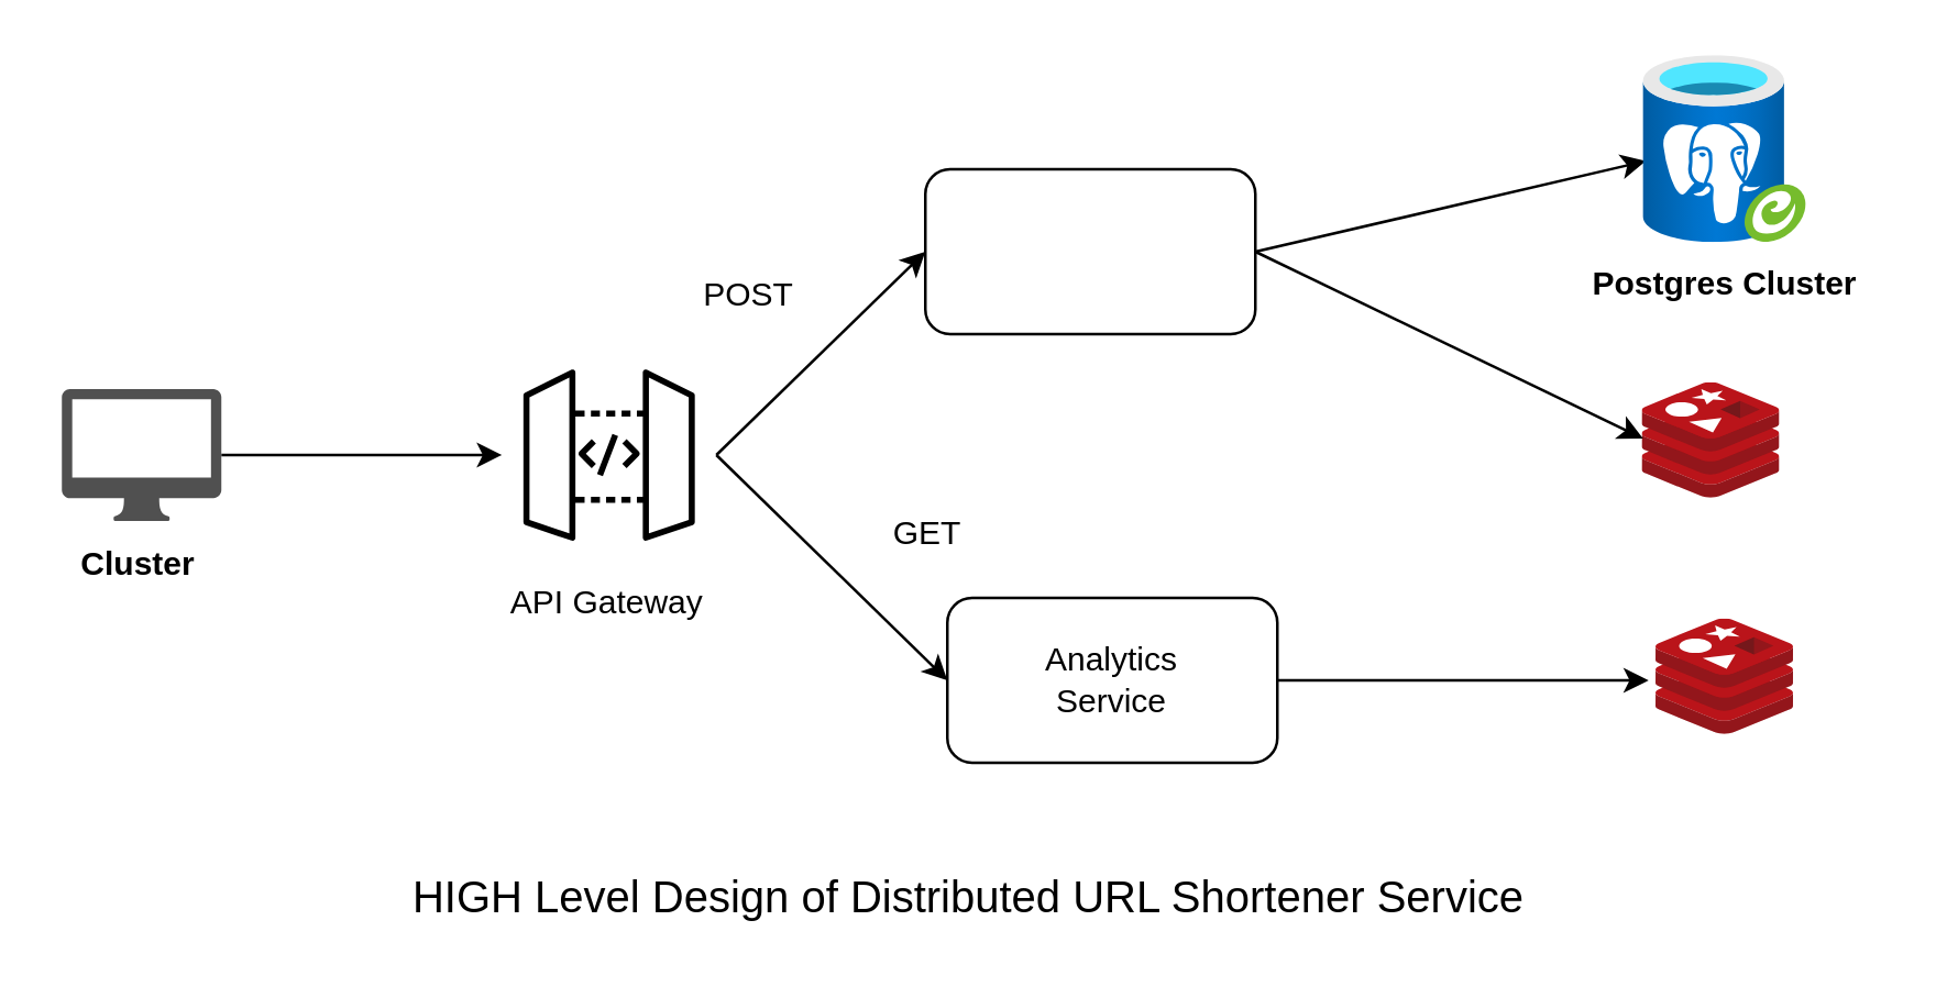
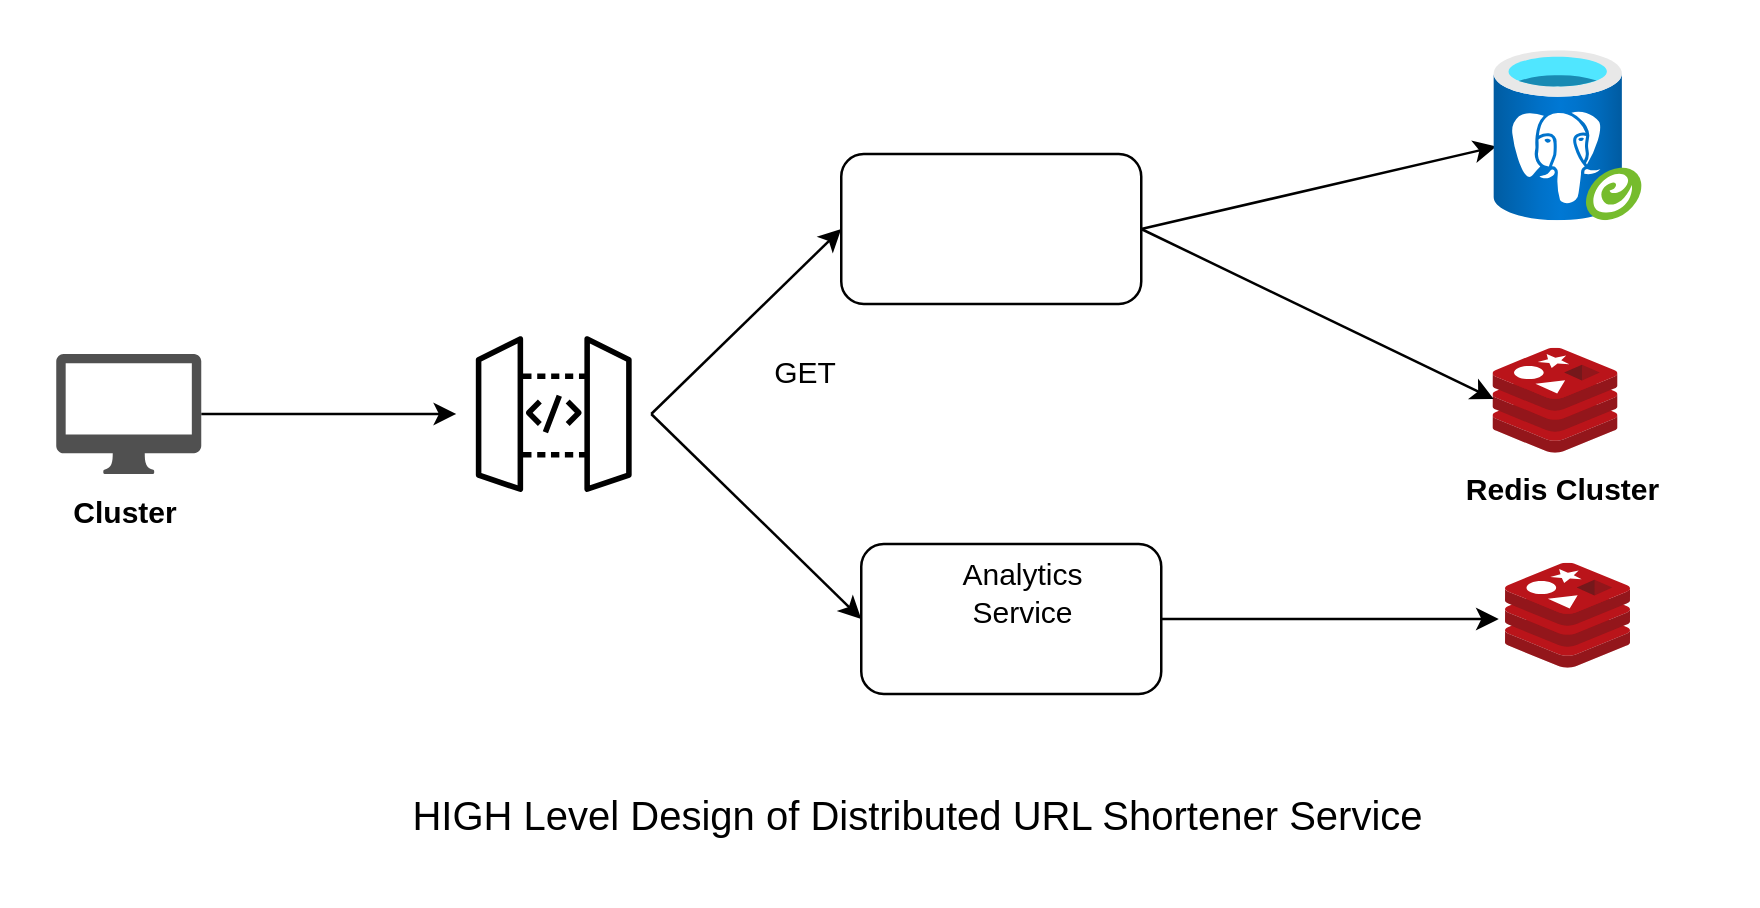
  <mxCell id="0" />
  <mxCell id="1" parent="0" />
  <mxCell id="2" value="" style="sketch=0;points=[[0,0,0],[0.25,0,0],[0.5,0,0],[0.75,0,0],[1,0,0],[0,1,0],[0.25,1,0],[0.5,1,0],[0.75,1,0],[1,1,0],[0,0.25,0],[0,0.5,0],[0,0.75,0],[1,0.25,0],[1,0.5,0],[1,0.75,0]];outlineConnect=0;dashed=0;verticalLabelPosition=bottom;verticalAlign=top;align=center;html=1;fontSize=12;fontStyle=0;aspect=fixed;shape=mxgraph.aws4.resourceIcon;resIcon=mxgraph.aws4.api_gateway;" parent="1" vertex="1"><mxGeometry x="182" y="126" width="78" height="78" as="geometry" /></mxCell>
  <mxCell id="3" value="" style="endArrow=classic;html=1;rounded=0;entryX=0;entryY=0.5;entryDx=0;entryDy=0;entryPerimeter=0;" edge="1" parent="1" source="16" target="2"><mxGeometry width="50" height="50" relative="1" as="geometry"><mxPoint x="372" y="171" as="sourcePoint" /><mxPoint x="422" y="121" as="targetPoint" /></mxGeometry></mxCell>
  <mxCell id="4" value="" style="endArrow=classic;html=1;rounded=0;exitX=1;exitY=0.5;exitDx=0;exitDy=0;exitPerimeter=0;entryX=0;entryY=0.5;entryDx=0;entryDy=0;" edge="1" parent="1" source="2" target="19"><mxGeometry width="50" height="50" relative="1" as="geometry"><mxPoint x="372" y="171" as="sourcePoint" /><mxPoint x="422" y="121" as="targetPoint" /></mxGeometry></mxCell>
  <mxCell id="5" value="" style="endArrow=classic;html=1;rounded=0;exitX=1;exitY=0.5;exitDx=0;exitDy=0;exitPerimeter=0;entryX=0;entryY=0.5;entryDx=0;entryDy=0;" edge="1" parent="1" source="2" target="13"><mxGeometry width="50" height="50" relative="1" as="geometry"><mxPoint x="372" y="171" as="sourcePoint" /><mxPoint x="422" y="121" as="targetPoint" /></mxGeometry></mxCell>
  <mxCell id="6" value="" style="image;sketch=0;aspect=fixed;html=1;points=[];align=center;fontSize=12;image=img/lib/mscae/Cache_Redis_Product.svg;" vertex="1" parent="1"><mxGeometry x="597" y="139" width="50" height="42" as="geometry" /></mxCell>
  <mxCell id="7" value="" style="endArrow=classic;html=1;rounded=0;exitX=1;exitY=0.5;exitDx=0;exitDy=0;entryX=0.017;entryY=0.559;entryDx=0;entryDy=0;entryPerimeter=0;" edge="1" parent="1" source="19" target="10"><mxGeometry width="50" height="50" relative="1" as="geometry"><mxPoint x="372" y="171" as="sourcePoint" /><mxPoint x="592" y="90" as="targetPoint" /></mxGeometry></mxCell>
  <mxCell id="8" value="" style="endArrow=classic;html=1;rounded=0;exitX=1;exitY=0.5;exitDx=0;exitDy=0;entryX=-0.06;entryY=0.524;entryDx=0;entryDy=0;entryPerimeter=0;" edge="1" parent="1" source="13" target="11"><mxGeometry width="50" height="50" relative="1" as="geometry"><mxPoint x="372" y="171" as="sourcePoint" /><mxPoint x="422" y="121" as="targetPoint" /></mxGeometry></mxCell>
  <mxCell id="9" value="" style="endArrow=classic;html=1;rounded=0;exitX=1;exitY=0.5;exitDx=0;exitDy=0;entryX=0;entryY=0.476;entryDx=0;entryDy=0;entryPerimeter=0;" edge="1" parent="1" source="19" target="6"><mxGeometry width="50" height="50" relative="1" as="geometry"><mxPoint x="372" y="171" as="sourcePoint" /><mxPoint x="422" y="121" as="targetPoint" /></mxGeometry></mxCell>
  <mxCell id="10" value="" style="image;aspect=fixed;html=1;points=[];align=center;fontSize=12;image=img/lib/azure2/databases/Azure_Database_PostgreSQL_Server_Group.svg;" vertex="1" parent="1"><mxGeometry x="597" y="20" width="60" height="68" as="geometry" /></mxCell>
  <mxCell id="11" value="" style="image;sketch=0;aspect=fixed;html=1;points=[];align=center;fontSize=12;image=img/lib/mscae/Cache_Redis_Product.svg;" vertex="1" parent="1"><mxGeometry x="602" y="225" width="50" height="42" as="geometry" /></mxCell>
  <mxCell id="12" value="" style="group" vertex="1" connectable="0" parent="1"><mxGeometry x="344" y="217" width="120" height="60" as="geometry" /></mxCell>
  <mxCell id="13" value="" style="rounded=1;whiteSpace=wrap;html=1;" parent="12" vertex="1"><mxGeometry width="120" height="60" as="geometry" /></mxCell>
- <mxCell id="14" value="Analytics Service" style="text;html=1;align=center;verticalAlign=middle;whiteSpace=wrap;rounded=0;" parent="12" vertex="1"><mxGeometry x="30" y="15" width="60" height="30" as="geometry" /></mxCell>
+ <mxCell id="14" value="Analytics Service" style="text;html=1;align=center;verticalAlign=middle;whiteSpace=wrap;rounded=0;" parent="12" vertex="1"><mxGeometry x="35" y="5" width="60" height="30" as="geometry" /></mxCell>
  <mxCell id="15" value="" style="group;fontStyle=1" vertex="1" connectable="0" parent="1"><mxGeometry x="20" y="141" width="60" height="76" as="geometry" /></mxCell>
  <mxCell id="16" value="" style="sketch=0;pointerEvents=1;shadow=0;dashed=0;html=1;strokeColor=none;fillColor=#505050;labelPosition=center;verticalLabelPosition=bottom;verticalAlign=top;outlineConnect=0;align=center;shape=mxgraph.office.devices.mac_client;" parent="15" vertex="1"><mxGeometry x="2" width="58" height="48" as="geometry" /></mxCell>
  <mxCell id="17" value="Cluster" style="text;html=1;align=center;verticalAlign=middle;whiteSpace=wrap;rounded=0;fontStyle=1" vertex="1" parent="15"><mxGeometry y="49" width="60" height="30" as="geometry" /></mxCell>
  <mxCell id="18" value="" style="group" vertex="1" connectable="0" parent="1"><mxGeometry x="336" y="61" width="120" height="60" as="geometry" /></mxCell>
  <mxCell id="19" value="" style="rounded=1;whiteSpace=wrap;html=1;" parent="18" vertex="1"><mxGeometry width="120" height="60" as="geometry" /></mxCell>
- <mxCell id="20" value="Postgres Cluster" style="text;html=1;align=center;verticalAlign=middle;whiteSpace=wrap;rounded=0;fontStyle=1" vertex="1" parent="1"><mxGeometry x="572" y="88" width="110" height="30" as="geometry" /></mxCell>
- <mxCell id="21" value="API Gateway" style="text;html=1;align=center;verticalAlign=middle;whiteSpace=wrap;rounded=0;" vertex="1" parent="1"><mxGeometry x="181" y="204" width="79" height="30" as="geometry" /></mxCell>
- <mxCell id="22" value="GET" style="text;html=1;align=center;verticalAlign=middle;whiteSpace=wrap;rounded=0;" vertex="1" parent="1"><mxGeometry x="307" y="184" width="60" height="20" as="geometry" /></mxCell>
- <mxCell id="23" value="POST" style="text;html=1;align=center;verticalAlign=middle;whiteSpace=wrap;rounded=0;" vertex="1" parent="1"><mxGeometry x="242" y="95" width="60" height="23" as="geometry" /></mxCell>
- <mxCell id="25" value="HIGH Level Design of Distributed URL Shortener Service" style="text;html=1;align=center;verticalAlign=middle;whiteSpace=wrap;rounded=0;fontSize=16;" vertex="1" parent="1"><mxGeometry x="142" y="311" width="420" height="30" as="geometry" /></mxCell>
+ <mxCell id="22" value="GET" style="text;html=1;align=center;verticalAlign=middle;whiteSpace=wrap;rounded=0;" vertex="1" parent="1"><mxGeometry x="292" y="139" width="60" height="20" as="geometry" /></mxCell>
+ <mxCell id="24" value="Redis Cluster" style="text;html=1;align=center;verticalAlign=middle;whiteSpace=wrap;rounded=0;fontStyle=1" vertex="1" parent="1"><mxGeometry x="585" y="181" width="80" height="30" as="geometry" /></mxCell>
+ <mxCell id="25" value="HIGH Level Design of Distributed URL Shortener Service" style="text;html=1;align=center;verticalAlign=middle;whiteSpace=wrap;rounded=0;fontSize=16;" vertex="1" parent="1"><mxGeometry x="157" y="311" width="420" height="30" as="geometry" /></mxCell>
